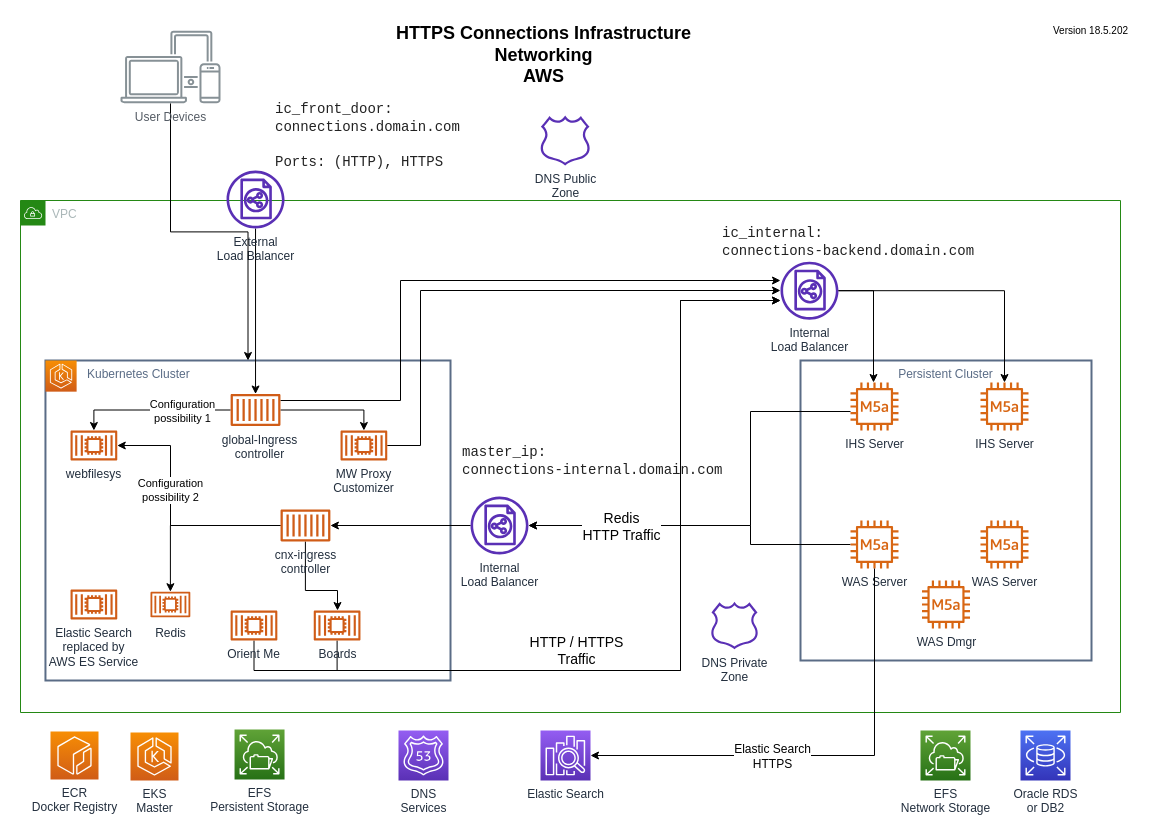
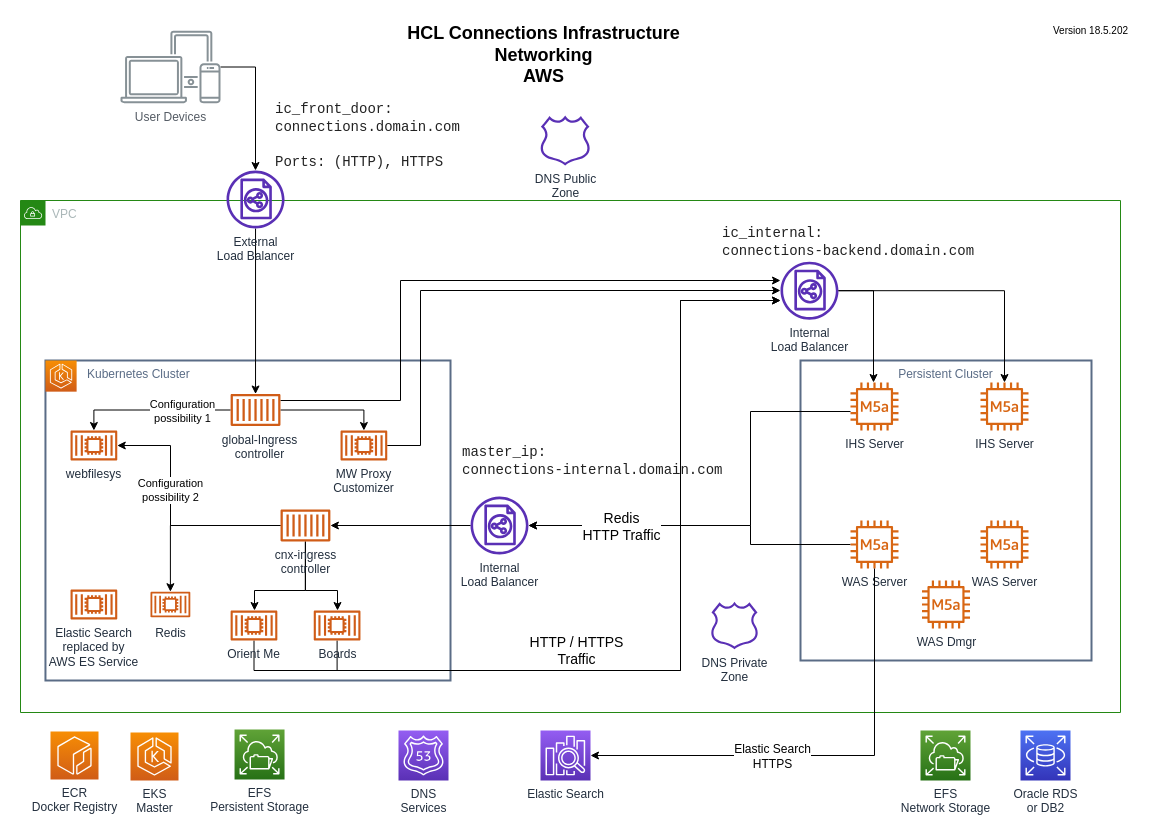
  <mxCell id="0" />
  <mxCell id="1" parent="0" />
  <mxCell id="2" value="" style="group;align=left;spacingLeft=30;" parent="1" vertex="1" connectable="0"><mxGeometry x="44.96" y="300" width="1075.04" height="412" as="geometry" /></mxCell>
  <mxCell id="3" value="VPC" style="points=[[0,0],[0.25,0],[0.5,0],[0.75,0],[1,0],[1,0.25],[1,0.5],[1,0.75],[1,1],[0.75,1],[0.5,1],[0.25,1],[0,1],[0,0.75],[0,0.5],[0,0.25]];outlineConnect=0;gradientColor=none;html=1;whiteSpace=wrap;fontSize=12;fontStyle=0;shape=mxgraph.aws4.group;grIcon=mxgraph.aws4.group_vpc;strokeColor=#248814;fillColor=none;verticalAlign=top;align=left;spacingLeft=30;fontColor=#AAB7B8;dashed=0;" parent="2" vertex="1"><mxGeometry x="-24.96" y="-100" width="1100" height="512" as="geometry" /></mxCell>
  <mxCell id="4" value="Kubernetes Cluster" style="fillColor=none;strokeColor=#5A6C86;verticalAlign=top;fontStyle=0;fontColor=#5A6C86;spacing=2;spacingLeft=40;align=left;strokeWidth=2;" parent="2" vertex="1"><mxGeometry y="60" width="405.04" height="320" as="geometry" /></mxCell>
  <mxCell id="5" value="" style="outlineConnect=0;fontColor=#232F3E;gradientColor=#F78E04;gradientDirection=north;fillColor=#D05C17;strokeColor=#ffffff;dashed=0;verticalLabelPosition=bottom;verticalAlign=top;align=center;html=1;fontSize=12;fontStyle=0;aspect=fixed;shape=mxgraph.aws4.resourceIcon;resIcon=mxgraph.aws4.eks;" parent="2" vertex="1"><mxGeometry y="60" width="31.157" height="31.157" as="geometry" /></mxCell>
  <mxCell id="6" value="Internal&lt;br&gt;Load Balancer" style="outlineConnect=0;fontColor=#232F3E;gradientColor=none;fillColor=#5A30B5;strokeColor=none;dashed=0;verticalLabelPosition=bottom;verticalAlign=top;align=center;html=1;fontSize=12;fontStyle=0;aspect=fixed;pointerEvents=1;shape=mxgraph.aws4.classic_load_balancer;" parent="2" vertex="1"><mxGeometry x="425.04" y="196" width="58" height="58" as="geometry" /></mxCell>
  <mxCell id="7" value="Persistent Cluster" style="fillColor=none;strokeColor=#5A6C86;verticalAlign=top;fontStyle=0;fontColor=#5A6C86;strokeWidth=2;" parent="2" vertex="1"><mxGeometry x="755.04" y="60" width="291" height="300" as="geometry" /></mxCell>
  <mxCell id="8" style="edgeStyle=orthogonalEdgeStyle;rounded=0;orthogonalLoop=1;jettySize=auto;html=1;" parent="2" source="25" target="6" edge="1"><mxGeometry relative="1" as="geometry"><mxPoint x="793.04" y="110.5" as="sourcePoint" /><Array as="points"><mxPoint x="705" y="111" /><mxPoint x="705" y="225" /></Array></mxGeometry></mxCell>
  <mxCell id="9" style="edgeStyle=orthogonalEdgeStyle;rounded=0;orthogonalLoop=1;jettySize=auto;html=1;fontSize=10;fontColor=#000000;" parent="2" source="27" target="6" edge="1"><mxGeometry relative="1" as="geometry"><Array as="points"><mxPoint x="705" y="244" /><mxPoint x="705" y="225" /></Array><mxPoint x="823.04" y="250" as="sourcePoint" /></mxGeometry></mxCell>
  <mxCell id="10" value="Redis&lt;br&gt;HTTP Traffic" style="text;html=1;align=center;verticalAlign=middle;resizable=0;points=[];labelBackgroundColor=#ffffff;fontSize=14;fontColor=#000000;" parent="9" vertex="1" connectable="0"><mxGeometry x="-0.386" y="-42" relative="1" as="geometry"><mxPoint x="-172" y="-14" as="offset" /></mxGeometry></mxCell>
  <mxCell id="11" value="Internal&lt;br&gt;Load Balancer" style="outlineConnect=0;fontColor=#232F3E;gradientColor=none;fillColor=#5A30B5;strokeColor=none;dashed=0;verticalLabelPosition=bottom;verticalAlign=top;align=center;html=1;fontSize=12;fontStyle=0;aspect=fixed;pointerEvents=1;shape=mxgraph.aws4.classic_load_balancer;" parent="2" vertex="1"><mxGeometry x="735.04" y="-38.84" width="58" height="58" as="geometry" /></mxCell>
  <mxCell id="12" style="edgeStyle=orthogonalEdgeStyle;rounded=0;orthogonalLoop=1;jettySize=auto;html=1;fontSize=10;fontColor=#000000;" parent="2" source="11" target="26" edge="1"><mxGeometry relative="1" as="geometry"><mxPoint x="960.04" y="98" as="targetPoint" /></mxGeometry></mxCell>
  <mxCell id="13" style="edgeStyle=orthogonalEdgeStyle;rounded=0;orthogonalLoop=1;jettySize=auto;html=1;fontSize=10;fontColor=#000000;" parent="2" source="11" target="25" edge="1"><mxGeometry relative="1" as="geometry"><Array as="points"><mxPoint x="828" y="-10" /></Array><mxPoint x="828.04" y="98" as="targetPoint" /></mxGeometry></mxCell>
  <mxCell id="14" value="&lt;span style=&quot;color: rgb(34 , 34 , 34) ; font-size: 14px ; white-space: pre ; background-color: rgb(255 , 255 , 255)&quot;&gt;&lt;font face=&quot;Courier New&quot;&gt;ic_internal&lt;/font&gt;&lt;/span&gt;&lt;span style=&quot;color: rgb(34 , 34 , 34) ; font-size: 14px ; white-space: pre ; background-color: rgb(255 , 255 , 255)&quot;&gt;&lt;font face=&quot;Courier New&quot;&gt;:&lt;br&gt;connections-backend.domain.com&lt;/font&gt;&lt;font face=&quot;monaco, bitstream vera sans mono, lucida console, terminal, monospace&quot;&gt;&lt;br&gt;&lt;/font&gt;&lt;/span&gt;" style="text;html=1;strokeColor=none;fillColor=none;align=left;verticalAlign=middle;whiteSpace=wrap;rounded=0;" parent="2" vertex="1"><mxGeometry x="675.04" y="-78.84" width="280" height="40" as="geometry" /></mxCell>
  <mxCell id="15" style="edgeStyle=orthogonalEdgeStyle;rounded=0;orthogonalLoop=1;jettySize=auto;html=1;" parent="2" source="19" target="11" edge="1"><mxGeometry relative="1" as="geometry"><Array as="points"><mxPoint x="355" y="100" /><mxPoint x="355" y="-20" /></Array></mxGeometry></mxCell>
  <mxCell id="16" style="edgeStyle=orthogonalEdgeStyle;rounded=0;orthogonalLoop=1;jettySize=auto;html=1;" parent="2" source="19" target="21" edge="1"><mxGeometry relative="1" as="geometry" /></mxCell>
  <mxCell id="17" style="edgeStyle=orthogonalEdgeStyle;rounded=0;orthogonalLoop=1;jettySize=auto;html=1;" edge="1" parent="2" source="19" target="31"><mxGeometry relative="1" as="geometry" /></mxCell>
  <mxCell id="18" value="Configuration&lt;br&gt;possibility 1" style="edgeLabel;html=1;align=center;verticalAlign=middle;resizable=0;points=[];" vertex="1" connectable="0" parent="17"><mxGeometry x="-0.376" y="1" relative="1" as="geometry"><mxPoint as="offset" /></mxGeometry></mxCell>
  <mxCell id="19" value="global-Ingress&lt;br&gt;controller" style="outlineConnect=0;fontColor=#232F3E;gradientColor=none;fillColor=#D05C17;strokeColor=none;dashed=0;verticalLabelPosition=bottom;verticalAlign=top;align=center;html=1;fontSize=12;fontStyle=0;aspect=fixed;pointerEvents=1;shape=mxgraph.aws4.container_1;spacingLeft=7;" parent="2" vertex="1"><mxGeometry x="185.12" y="93.5" width="49.92" height="32" as="geometry" /></mxCell>
  <mxCell id="20" style="edgeStyle=orthogonalEdgeStyle;rounded=0;orthogonalLoop=1;jettySize=auto;html=1;" parent="2" source="21" target="11" edge="1"><mxGeometry relative="1" as="geometry"><Array as="points"><mxPoint x="375" y="145" /><mxPoint x="375" y="-10" /></Array></mxGeometry></mxCell>
  <mxCell id="21" value="MW Proxy&lt;br&gt;Customizer" style="outlineConnect=0;fontColor=#232F3E;gradientColor=none;fillColor=#D05C17;strokeColor=none;dashed=0;verticalLabelPosition=bottom;verticalAlign=top;align=center;html=1;fontSize=12;fontStyle=0;aspect=fixed;pointerEvents=1;shape=mxgraph.aws4.container_2;" parent="2" vertex="1"><mxGeometry x="295.04" y="130" width="46.8" height="30" as="geometry" /></mxCell>
  <mxCell id="22" value="Redis" style="outlineConnect=0;fontColor=#232F3E;gradientColor=none;fillColor=#D05C17;strokeColor=none;dashed=0;verticalLabelPosition=bottom;verticalAlign=top;align=center;html=1;fontSize=12;fontStyle=0;aspect=fixed;pointerEvents=1;shape=mxgraph.aws4.container_2;" parent="2" vertex="1"><mxGeometry x="105.04" y="289" width="39.8" height="30" as="geometry" /></mxCell>
  <mxCell id="23" value="Elastic Search&lt;br&gt;replaced by&lt;br&gt;AWS ES Service" style="outlineConnect=0;fontColor=#232F3E;gradientColor=none;fillColor=#D05C17;strokeColor=none;dashed=0;verticalLabelPosition=bottom;verticalAlign=top;align=center;html=1;fontSize=12;fontStyle=0;aspect=fixed;pointerEvents=1;shape=mxgraph.aws4.container_2;" parent="2" vertex="1"><mxGeometry x="25.04" y="289" width="46.8" height="30" as="geometry" /></mxCell>
  <mxCell id="24" value="DNS Private&lt;br&gt;Zone" style="outlineConnect=0;fontColor=#232F3E;gradientColor=none;fillColor=#5A30B5;strokeColor=none;dashed=0;verticalLabelPosition=bottom;verticalAlign=top;align=center;html=1;fontSize=12;fontStyle=0;aspect=fixed;pointerEvents=1;shape=mxgraph.aws4.hosted_zone;" parent="2" vertex="1"><mxGeometry x="665.04" y="301.31" width="48" height="47.38" as="geometry" /></mxCell>
  <mxCell id="25" value="IHS Server" style="outlineConnect=0;fontColor=#232F3E;gradientColor=none;fillColor=#D86613;strokeColor=none;dashed=0;verticalLabelPosition=bottom;verticalAlign=top;align=center;html=1;fontSize=12;fontStyle=0;aspect=fixed;pointerEvents=1;shape=mxgraph.aws4.m5a_instance;" parent="2" vertex="1"><mxGeometry x="805.04" y="82" width="48" height="48" as="geometry" /></mxCell>
  <mxCell id="26" value="IHS Server" style="outlineConnect=0;fontColor=#232F3E;gradientColor=none;fillColor=#D86613;strokeColor=none;dashed=0;verticalLabelPosition=bottom;verticalAlign=top;align=center;html=1;fontSize=12;fontStyle=0;aspect=fixed;pointerEvents=1;shape=mxgraph.aws4.m5a_instance;" parent="2" vertex="1"><mxGeometry x="935.04" y="82" width="48" height="48" as="geometry" /></mxCell>
  <mxCell id="27" value="WAS Server" style="outlineConnect=0;fontColor=#232F3E;gradientColor=none;fillColor=#D86613;strokeColor=none;dashed=0;verticalLabelPosition=bottom;verticalAlign=top;align=center;html=1;fontSize=12;fontStyle=0;aspect=fixed;pointerEvents=1;shape=mxgraph.aws4.m5a_instance;" parent="2" vertex="1"><mxGeometry x="805.04" y="220" width="48" height="48" as="geometry" /></mxCell>
  <mxCell id="28" value="WAS Server" style="outlineConnect=0;fontColor=#232F3E;gradientColor=none;fillColor=#D86613;strokeColor=none;dashed=0;verticalLabelPosition=bottom;verticalAlign=top;align=center;html=1;fontSize=12;fontStyle=0;aspect=fixed;pointerEvents=1;shape=mxgraph.aws4.m5a_instance;" parent="2" vertex="1"><mxGeometry x="935.04" y="220" width="48" height="48" as="geometry" /></mxCell>
  <mxCell id="29" value="WAS Dmgr" style="outlineConnect=0;fontColor=#232F3E;gradientColor=none;fillColor=#D86613;strokeColor=none;dashed=0;verticalLabelPosition=bottom;verticalAlign=top;align=center;html=1;fontSize=12;fontStyle=0;aspect=fixed;pointerEvents=1;shape=mxgraph.aws4.m5a_instance;" parent="2" vertex="1"><mxGeometry x="876.54" y="280" width="48" height="48" as="geometry" /></mxCell>
  <mxCell id="30" value="&lt;span style=&quot;color: rgb(34 , 34 , 34) ; font-size: 14px ; white-space: pre ; background-color: rgb(255 , 255 , 255)&quot;&gt;&lt;font face=&quot;Courier New&quot;&gt;master_ip&lt;/font&gt;&lt;/span&gt;&lt;span style=&quot;color: rgb(34 , 34 , 34) ; font-size: 14px ; white-space: pre ; background-color: rgb(255 , 255 , 255)&quot;&gt;&lt;font face=&quot;Courier New&quot;&gt;:&lt;br&gt;connections-internal.domain.com&lt;/font&gt;&lt;font face=&quot;monaco, bitstream vera sans mono, lucida console, terminal, monospace&quot;&gt;&lt;br&gt;&lt;/font&gt;&lt;/span&gt;" style="text;html=1;strokeColor=none;fillColor=none;align=left;verticalAlign=middle;whiteSpace=wrap;rounded=0;" parent="2" vertex="1"><mxGeometry x="415.04" y="140" width="280" height="40" as="geometry" /></mxCell>
  <mxCell id="31" value="webfilesys" style="outlineConnect=0;fontColor=#232F3E;gradientColor=none;fillColor=#D05C17;strokeColor=none;dashed=0;verticalLabelPosition=bottom;verticalAlign=top;align=center;html=1;fontSize=12;fontStyle=0;aspect=fixed;pointerEvents=1;shape=mxgraph.aws4.container_2;" vertex="1" parent="2"><mxGeometry x="25.04" y="130" width="46.8" height="30" as="geometry" /></mxCell>
  <mxCell id="32" style="edgeStyle=orthogonalEdgeStyle;rounded=0;orthogonalLoop=1;jettySize=auto;html=1;fontSize=10;fontColor=#000000;" parent="1" source="33" target="19" edge="1"><mxGeometry relative="1" as="geometry" /></mxCell>
  <mxCell id="33" value="External&lt;br&gt;Load Balancer" style="outlineConnect=0;fontColor=#232F3E;gradientColor=none;fillColor=#5A30B5;strokeColor=none;dashed=0;verticalLabelPosition=bottom;verticalAlign=top;align=center;html=1;fontSize=12;fontStyle=0;aspect=fixed;pointerEvents=1;shape=mxgraph.aws4.classic_load_balancer;" parent="1" vertex="1"><mxGeometry x="226.04" y="170" width="58" height="58" as="geometry" /></mxCell>
- <mxCell id="34" style="edgeStyle=orthogonalEdgeStyle;rounded=0;orthogonalLoop=1;jettySize=auto;html=1;fontSize=14;fontColor=#000000;" parent="1" source="35" target="4" edge="1"><mxGeometry relative="1" as="geometry" /></mxCell>
+ <mxCell id="34" style="edgeStyle=orthogonalEdgeStyle;rounded=0;orthogonalLoop=1;jettySize=auto;html=1;fontSize=14;fontColor=#000000;" parent="1" source="35" target="33" edge="1"><mxGeometry relative="1" as="geometry" /></mxCell>
  <mxCell id="35" value="User Devices" style="outlineConnect=0;gradientColor=none;fontColor=#545B64;strokeColor=none;fillColor=#879196;dashed=0;verticalLabelPosition=bottom;verticalAlign=top;align=center;html=1;fontSize=12;fontStyle=0;aspect=fixed;shape=mxgraph.aws4.illustration_devices;pointerEvents=1" parent="1" vertex="1"><mxGeometry x="120" y="30" width="100" height="73" as="geometry" /></mxCell>
- <mxCell id="36" value="HTTPS Connections Infrastructure&lt;br style=&quot;font-size: 18px&quot;&gt;Networking&lt;br&gt;AWS" style="text;html=1;resizable=0;autosize=1;align=center;verticalAlign=middle;points=[];fillColor=none;strokeColor=none;rounded=0;fontSize=18;fontStyle=1" parent="1" vertex="1"><mxGeometry x="398" y="20" width="290" height="70" as="geometry" /></mxCell>
+ <mxCell id="36" value="HCL Connections Infrastructure&lt;br style=&quot;font-size: 18px&quot;&gt;Networking&lt;br&gt;AWS" style="text;html=1;resizable=0;autosize=1;align=center;verticalAlign=middle;points=[];fillColor=none;strokeColor=none;rounded=0;fontSize=18;fontStyle=1" parent="1" vertex="1"><mxGeometry x="398" y="20" width="290" height="70" as="geometry" /></mxCell>
  <mxCell id="37" value="Version 18.5.202" style="text;html=1;resizable=0;autosize=1;align=center;verticalAlign=middle;points=[];fillColor=none;strokeColor=none;rounded=0;fontSize=10;" parent="1" vertex="1"><mxGeometry x="1040" y="20" width="100" height="20" as="geometry" /></mxCell>
  <mxCell id="38" style="edgeStyle=orthogonalEdgeStyle;rounded=0;orthogonalLoop=1;jettySize=auto;html=1;fontSize=14;fontColor=#000000;" parent="1" source="47" target="11" edge="1"><mxGeometry relative="1" as="geometry"><Array as="points"><mxPoint x="337" y="670" /><mxPoint x="680" y="670" /><mxPoint x="680" y="300" /></Array></mxGeometry></mxCell>
  <mxCell id="39" value="&amp;nbsp;HTTP / HTTPS&amp;nbsp;&lt;br&gt;Traffic" style="text;html=1;align=center;verticalAlign=middle;resizable=0;points=[];labelBackgroundColor=#ffffff;fontSize=14;fontColor=#000000;" parent="38" vertex="1" connectable="0"><mxGeometry x="0.137" relative="1" as="geometry"><mxPoint x="-105" y="85.26" as="offset" /></mxGeometry></mxCell>
+ <mxCell id="40" style="edgeStyle=orthogonalEdgeStyle;rounded=0;orthogonalLoop=1;jettySize=auto;html=1;fontSize=14;fontColor=#000000;" parent="1" source="44" target="46" edge="1"><mxGeometry relative="1" as="geometry"><Array as="points"><mxPoint x="305" y="590" /><mxPoint x="254" y="590" /></Array></mxGeometry></mxCell>
  <mxCell id="41" style="edgeStyle=orthogonalEdgeStyle;rounded=0;orthogonalLoop=1;jettySize=auto;html=1;fontSize=14;fontColor=#000000;" parent="1" source="44" target="47" edge="1"><mxGeometry relative="1" as="geometry"><Array as="points"><mxPoint x="305" y="590" /><mxPoint x="337" y="590" /></Array></mxGeometry></mxCell>
  <mxCell id="42" style="edgeStyle=orthogonalEdgeStyle;rounded=0;orthogonalLoop=1;jettySize=auto;html=1;" parent="1" source="44" target="22" edge="1"><mxGeometry relative="1" as="geometry" /></mxCell>
  <mxCell id="43" value="Configuration&lt;br&gt;possibility 2" style="edgeStyle=orthogonalEdgeStyle;rounded=0;orthogonalLoop=1;jettySize=auto;html=1;" edge="1" parent="1" source="44" target="31"><mxGeometry x="-0.095" y="-35" relative="1" as="geometry"><Array as="points"><mxPoint x="170" y="525" /><mxPoint x="170" y="445" /></Array><mxPoint x="-35" y="-35" as="offset" /></mxGeometry></mxCell>
  <mxCell id="44" value="cnx-ingress&lt;br&gt;controller" style="outlineConnect=0;fontColor=#232F3E;gradientColor=none;fillColor=#D05C17;strokeColor=none;dashed=0;verticalLabelPosition=bottom;verticalAlign=top;align=center;html=1;fontSize=12;fontStyle=0;aspect=fixed;pointerEvents=1;shape=mxgraph.aws4.container_1;" parent="1" vertex="1"><mxGeometry x="280" y="509" width="49.92" height="32" as="geometry" /></mxCell>
  <mxCell id="45" style="edgeStyle=orthogonalEdgeStyle;rounded=0;orthogonalLoop=1;jettySize=auto;html=1;" parent="1" source="46" target="11" edge="1"><mxGeometry relative="1" as="geometry"><Array as="points"><mxPoint x="254" y="670" /><mxPoint x="680" y="670" /><mxPoint x="680" y="300" /></Array></mxGeometry></mxCell>
  <mxCell id="46" value="Orient Me" style="outlineConnect=0;fontColor=#232F3E;gradientColor=none;fillColor=#D05C17;strokeColor=none;dashed=0;verticalLabelPosition=bottom;verticalAlign=top;align=center;html=1;fontSize=12;fontStyle=0;aspect=fixed;pointerEvents=1;shape=mxgraph.aws4.container_2;" parent="1" vertex="1"><mxGeometry x="230.08" y="610" width="46.8" height="30" as="geometry" /></mxCell>
  <mxCell id="47" value="Boards" style="outlineConnect=0;fontColor=#232F3E;gradientColor=none;fillColor=#D05C17;strokeColor=none;dashed=0;verticalLabelPosition=bottom;verticalAlign=top;align=center;html=1;fontSize=12;fontStyle=0;aspect=fixed;pointerEvents=1;shape=mxgraph.aws4.container_2;" parent="1" vertex="1"><mxGeometry x="313.2" y="610" width="46.8" height="30" as="geometry" /></mxCell>
  <mxCell id="48" value="DNS Public&lt;br&gt;Zone" style="outlineConnect=0;fontColor=#232F3E;gradientColor=none;fillColor=#5A30B5;strokeColor=none;dashed=0;verticalLabelPosition=bottom;verticalAlign=top;align=center;html=1;fontSize=12;fontStyle=0;aspect=fixed;pointerEvents=1;shape=mxgraph.aws4.hosted_zone;" parent="1" vertex="1"><mxGeometry x="539.35" y="115" width="50.65" height="50" as="geometry" /></mxCell>
  <mxCell id="49" value="DNS&lt;br&gt;Services" style="outlineConnect=0;fontColor=#232F3E;gradientColor=#945DF2;gradientDirection=north;fillColor=#5A30B5;strokeColor=#ffffff;dashed=0;verticalLabelPosition=bottom;verticalAlign=top;align=center;html=1;fontSize=12;fontStyle=0;aspect=fixed;shape=mxgraph.aws4.resourceIcon;resIcon=mxgraph.aws4.route_53;" parent="1" vertex="1"><mxGeometry x="398" y="730" width="50" height="50" as="geometry" /></mxCell>
  <mxCell id="50" value="&lt;span style=&quot;color: rgb(34 , 34 , 34) ; font-size: 14px ; white-space: pre ; background-color: rgb(255 , 255 , 255)&quot;&gt;&lt;font face=&quot;Courier New&quot;&gt;ic_front_door:&lt;br&gt;connections.domain.com&lt;br&gt;&lt;br&gt;Ports: (HTTP), HTTPS&lt;/font&gt;&lt;font face=&quot;monaco, bitstream vera sans mono, lucida console, terminal, monospace&quot;&gt;&lt;br&gt;&lt;/font&gt;&lt;/span&gt;" style="text;html=1;strokeColor=none;fillColor=none;align=left;verticalAlign=middle;whiteSpace=wrap;rounded=0;" parent="1" vertex="1"><mxGeometry x="273" y="110" width="197" height="50" as="geometry" /></mxCell>
  <mxCell id="51" style="edgeStyle=orthogonalEdgeStyle;rounded=0;orthogonalLoop=1;jettySize=auto;html=1;" parent="1" source="6" target="44" edge="1"><mxGeometry relative="1" as="geometry" /></mxCell>
  <mxCell id="52" value="Elastic Search" style="outlineConnect=0;fontColor=#232F3E;gradientColor=#945DF2;gradientDirection=north;fillColor=#5A30B5;strokeColor=#ffffff;dashed=0;verticalLabelPosition=bottom;verticalAlign=top;align=center;html=1;fontSize=12;fontStyle=0;aspect=fixed;shape=mxgraph.aws4.resourceIcon;resIcon=mxgraph.aws4.elasticsearch_service;" parent="1" vertex="1"><mxGeometry x="540" y="730" width="50" height="50" as="geometry" /></mxCell>
  <mxCell id="53" style="edgeStyle=orthogonalEdgeStyle;rounded=0;orthogonalLoop=1;jettySize=auto;html=1;" parent="1" source="27" target="52" edge="1"><mxGeometry relative="1" as="geometry"><Array as="points"><mxPoint x="874" y="755" /></Array></mxGeometry></mxCell>
  <mxCell id="54" value="Elastic Search&lt;br&gt;HTTPS" style="edgeLabel;html=1;align=center;verticalAlign=middle;resizable=0;points=[];fontSize=12;" parent="53" vertex="1" connectable="0"><mxGeometry x="0.231" relative="1" as="geometry"><mxPoint as="offset" /></mxGeometry></mxCell>
  <mxCell id="55" value="EFS&lt;br&gt;Network Storage" style="outlineConnect=0;fontColor=#232F3E;gradientColor=#60A337;gradientDirection=north;fillColor=#277116;strokeColor=#ffffff;dashed=0;verticalLabelPosition=bottom;verticalAlign=top;align=center;html=1;fontSize=12;fontStyle=0;aspect=fixed;shape=mxgraph.aws4.resourceIcon;resIcon=mxgraph.aws4.elastic_file_system;" parent="1" vertex="1"><mxGeometry x="920" y="730" width="50" height="50" as="geometry" /></mxCell>
  <mxCell id="56" value="EFS&lt;br&gt;Persistent Storage" style="outlineConnect=0;fontColor=#232F3E;gradientColor=#60A337;gradientDirection=north;fillColor=#277116;strokeColor=#ffffff;dashed=0;verticalLabelPosition=bottom;verticalAlign=top;align=center;html=1;fontSize=12;fontStyle=0;aspect=fixed;shape=mxgraph.aws4.resourceIcon;resIcon=mxgraph.aws4.elastic_file_system;" parent="1" vertex="1"><mxGeometry x="234.04" y="729" width="50" height="50" as="geometry" /></mxCell>
  <mxCell id="57" value="Oracle RDS&lt;br&gt;or DB2" style="outlineConnect=0;fontColor=#232F3E;gradientColor=#4D72F3;gradientDirection=north;fillColor=#3334B9;strokeColor=#ffffff;dashed=0;verticalLabelPosition=bottom;verticalAlign=top;align=center;html=1;fontSize=12;fontStyle=0;aspect=fixed;shape=mxgraph.aws4.resourceIcon;resIcon=mxgraph.aws4.rds;" parent="1" vertex="1"><mxGeometry x="1020" y="730" width="50" height="50" as="geometry" /></mxCell>
  <mxCell id="58" value="ECR&lt;br&gt;Docker Registry" style="outlineConnect=0;fontColor=#232F3E;gradientColor=#F78E04;gradientDirection=north;fillColor=#D05C17;strokeColor=#ffffff;dashed=0;verticalLabelPosition=bottom;verticalAlign=top;align=center;html=1;fontSize=12;fontStyle=0;aspect=fixed;shape=mxgraph.aws4.resourceIcon;resIcon=mxgraph.aws4.ecr;" parent="1" vertex="1"><mxGeometry x="50" y="731" width="48" height="48" as="geometry" /></mxCell>
  <mxCell id="59" value="EKS&lt;br&gt;Master" style="outlineConnect=0;fontColor=#232F3E;gradientColor=#F78E04;gradientDirection=north;fillColor=#D05C17;strokeColor=#ffffff;dashed=0;verticalLabelPosition=bottom;verticalAlign=top;align=center;html=1;fontSize=12;fontStyle=0;aspect=fixed;shape=mxgraph.aws4.resourceIcon;resIcon=mxgraph.aws4.eks;" parent="1" vertex="1"><mxGeometry x="130" y="732" width="48" height="48" as="geometry" /></mxCell>
